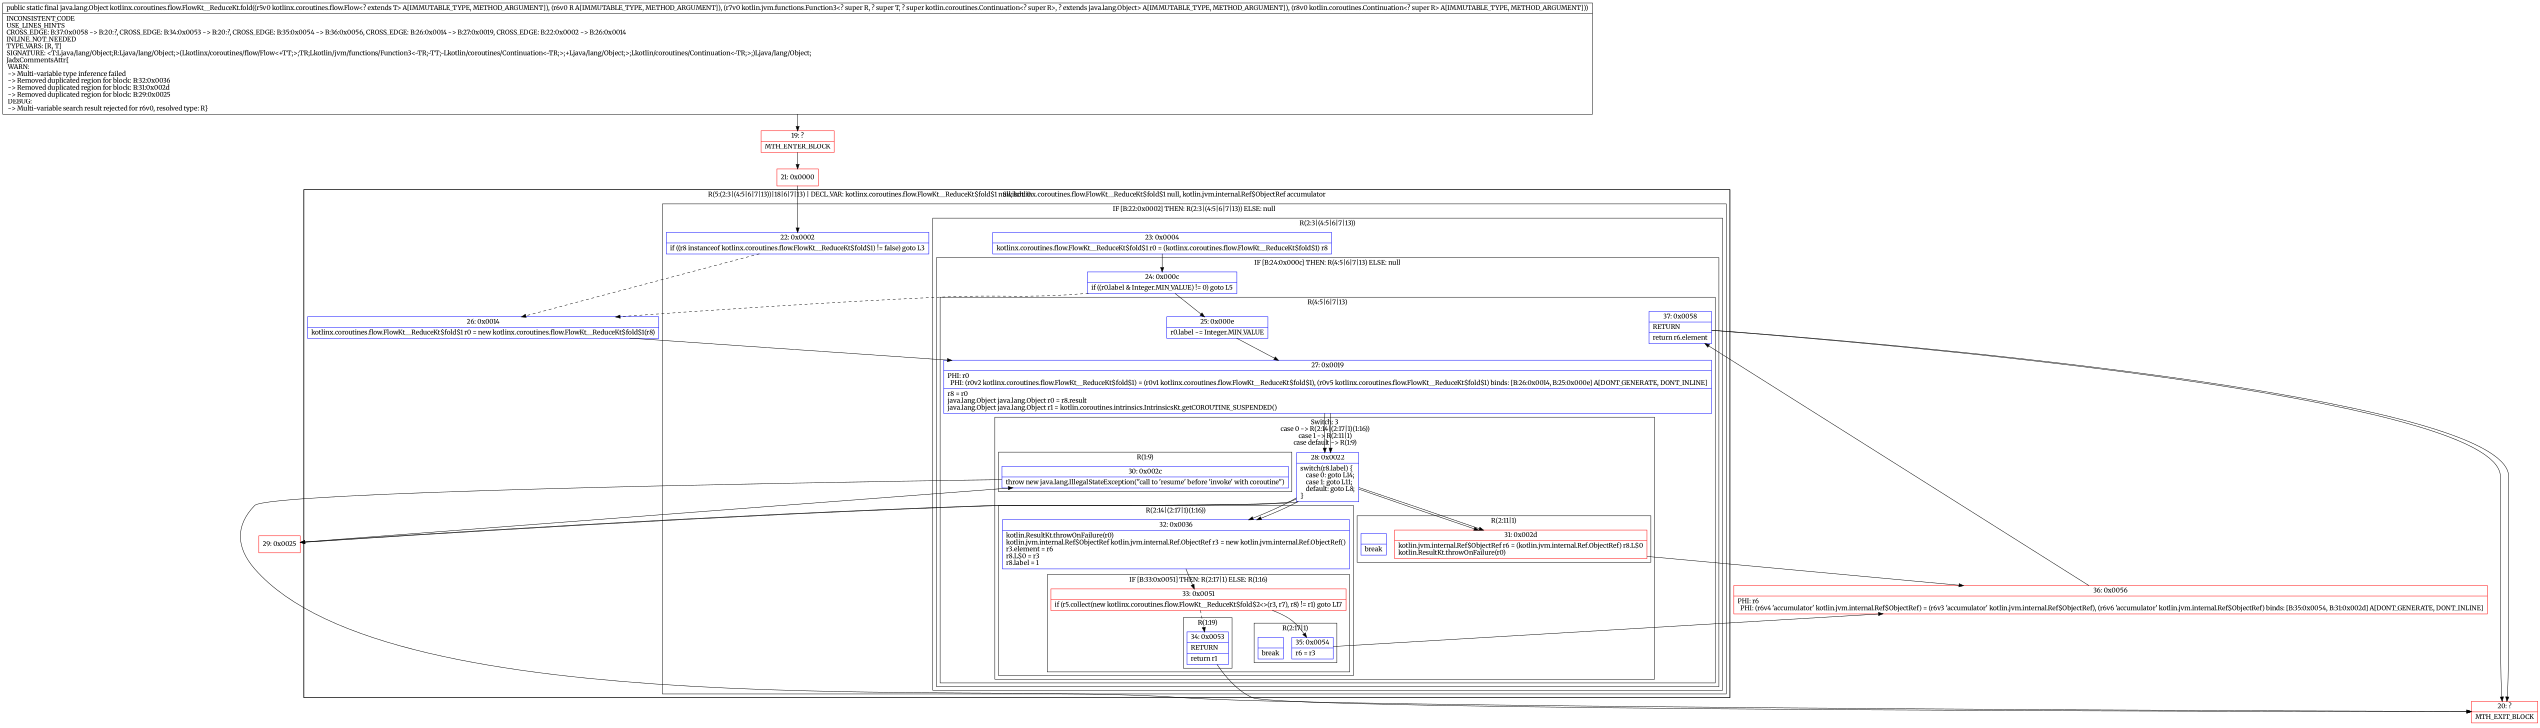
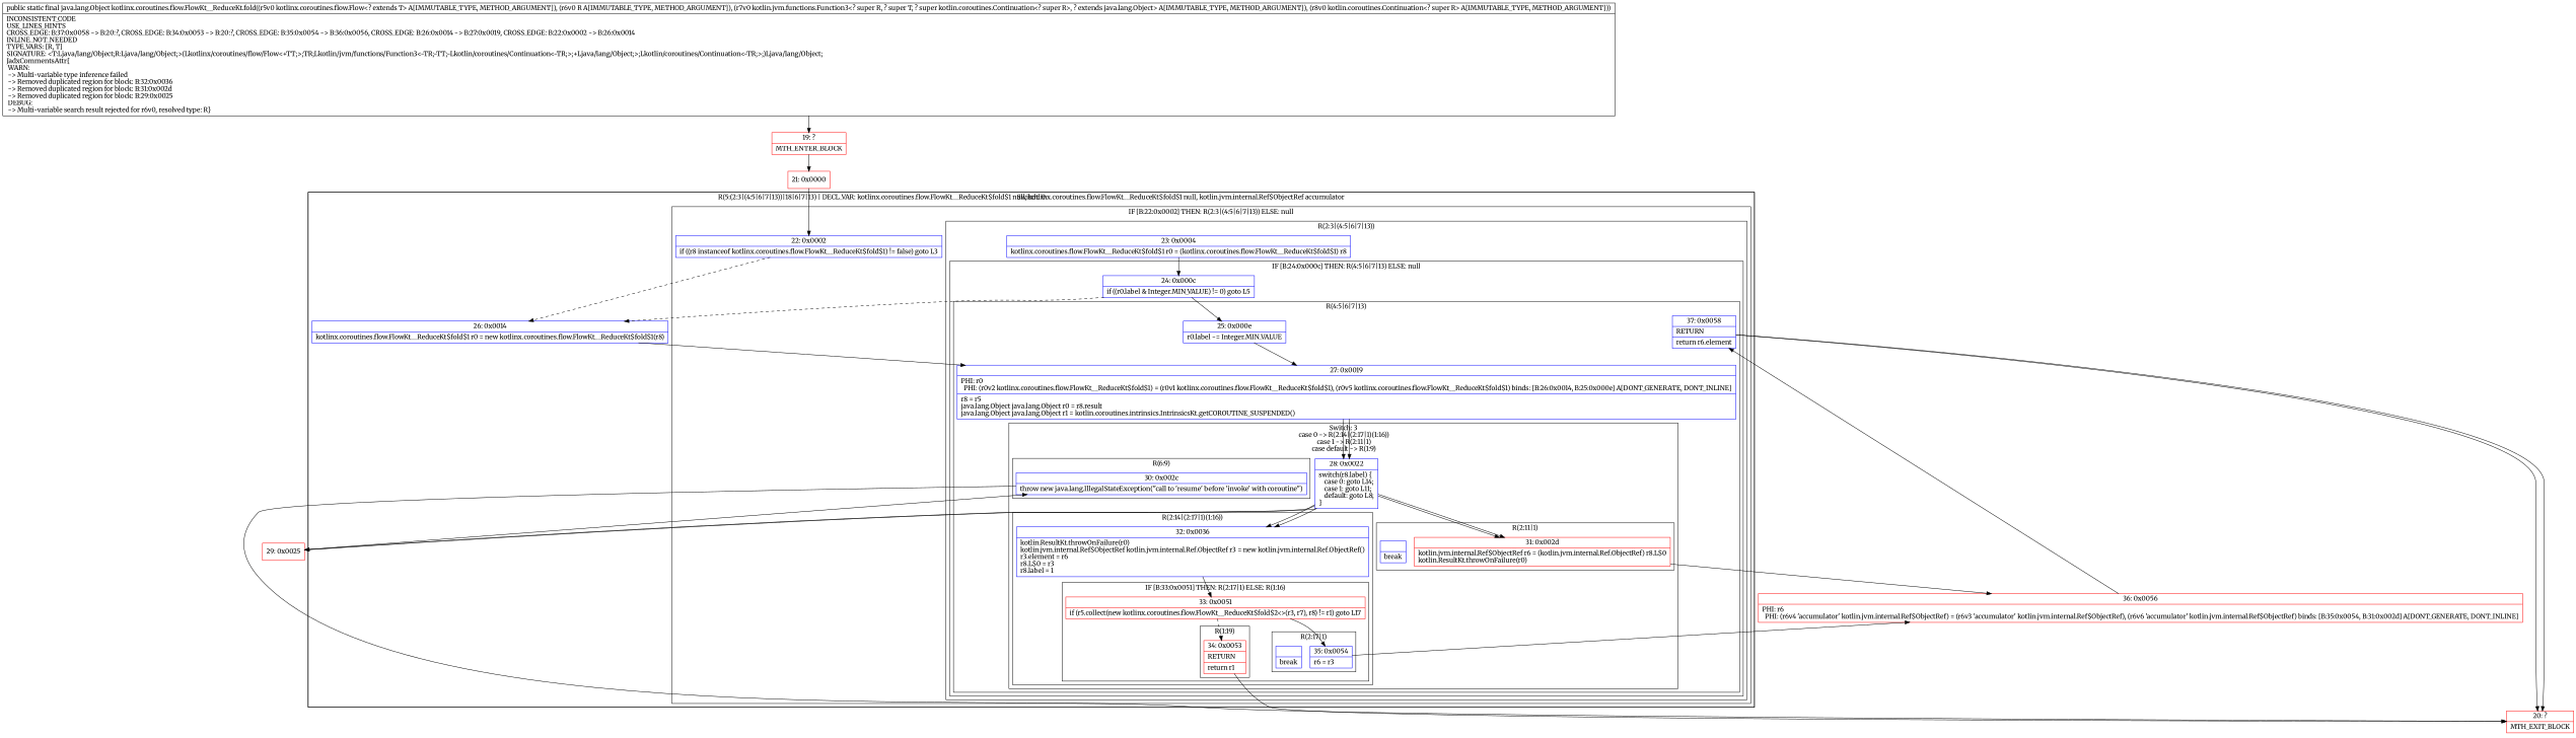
  digraph {
    fontname=Merriweather
    node [color=blue fontname=Merriweather shape=record]
    edge [fontname=Merriweather]
    n1 [label="{35\:\ 0x0054|r6 = r3\l}"]
    n2 [label="{|break\l}"]
-   n3 [label="{34\:\ 0x0053|RETURN\l|return r1\l}"]
+   n3 [color=red label="{34\:\ 0x0053|RETURN\l|return r1\l}"]
    n4 [color=red label="{33\:\ 0x0051|if (r5.collect(new kotlinx.coroutines.flow.FlowKt__ReduceKt$fold$2\<\>(r3, r7), r8) != r1) goto L17\l}"]
    n5 [label="{32\:\ 0x0036|kotlin.ResultKt.throwOnFailure(r0)\lkotlin.jvm.internal.Ref$ObjectRef kotlin.jvm.internal.Ref.ObjectRef r3 = new kotlin.jvm.internal.Ref.ObjectRef()\lr3.element = r6\lr8.L$0 = r3\lr8.label = 1\l}"]
    n6 [color=red label="{31\:\ 0x002d|kotlin.jvm.internal.Ref$ObjectRef r6 = (kotlin.jvm.internal.Ref.ObjectRef) r8.L$0\lkotlin.ResultKt.throwOnFailure(r0)\l}"]
    n7 [label="{|break\l}"]
    n8 [label="{30\:\ 0x002c|throw new java.lang.IllegalStateException(\"call to 'resume' before 'invoke' with coroutine\")\l}"]
    n9 [label="{28\:\ 0x0022|switch(r8.label) \{\l    case 0: goto L14;\l    case 1: goto L11;\l    default: goto L8;\l\}\l}"]
    n10 [label="{25\:\ 0x000e|r0.label \-= Integer.MIN_VALUE\l}"]
-   n11 [label="{27\:\ 0x0019|PHI: r0 \l  PHI: (r0v2 kotlinx.coroutines.flow.FlowKt__ReduceKt$fold$1) = (r0v1 kotlinx.coroutines.flow.FlowKt__ReduceKt$fold$1), (r0v5 kotlinx.coroutines.flow.FlowKt__ReduceKt$fold$1) binds: [B:26:0x0014, B:25:0x000e] A[DONT_GENERATE, DONT_INLINE]\l|r8 = r0\ljava.lang.Object java.lang.Object r0 = r8.result\ljava.lang.Object java.lang.Object r1 = kotlin.coroutines.intrinsics.IntrinsicsKt.getCOROUTINE_SUSPENDED()\l}"]
+   n11 [label="{27\:\ 0x0019|PHI: r0 \l  PHI: (r0v2 kotlinx.coroutines.flow.FlowKt__ReduceKt$fold$1) = (r0v1 kotlinx.coroutines.flow.FlowKt__ReduceKt$fold$1), (r0v5 kotlinx.coroutines.flow.FlowKt__ReduceKt$fold$1) binds: [B:26:0x0014, B:25:0x000e] A[DONT_GENERATE, DONT_INLINE]\l|r8 = r5\ljava.lang.Object java.lang.Object r0 = r8.result\ljava.lang.Object java.lang.Object r1 = kotlin.coroutines.intrinsics.IntrinsicsKt.getCOROUTINE_SUSPENDED()\l}"]
    n12 [label="{37\:\ 0x0058|RETURN\l|return r6.element\l}"]
    n13 [label="{24\:\ 0x000c|if ((r0.label & Integer.MIN_VALUE) != 0) goto L5\l}"]
    n14 [label="{23\:\ 0x0004|kotlinx.coroutines.flow.FlowKt__ReduceKt$fold$1 r0 = (kotlinx.coroutines.flow.FlowKt__ReduceKt$fold$1) r8\l}"]
    n15 [label="{22\:\ 0x0002|if ((r8 instanceof kotlinx.coroutines.flow.FlowKt__ReduceKt$fold$1) != false) goto L3\l}"]
    n16 [label="{26\:\ 0x0014|kotlinx.coroutines.flow.FlowKt__ReduceKt$fold$1 r0 = new kotlinx.coroutines.flow.FlowKt__ReduceKt$fold$1(r8)\l}"]
    n17 [color=red label="{36\:\ 0x0056|PHI: r6 \l  PHI: (r6v4 'accumulator' kotlin.jvm.internal.Ref$ObjectRef) = (r6v3 'accumulator' kotlin.jvm.internal.Ref$ObjectRef), (r6v6 'accumulator' kotlin.jvm.internal.Ref$ObjectRef) binds: [B:35:0x0054, B:31:0x002d] A[DONT_GENERATE, DONT_INLINE]\l}"]
    n18 [color=red label="{20\:\ ?|MTH_EXIT_BLOCK\l}"]
    n19 [color=red label="{29\:\ 0x0025}"]
    n20 [color=red label="{19\:\ ?|MTH_ENTER_BLOCK\l}"]
    n21 [color=red label="{21\:\ 0x0000}"]
    n22 [label="{public static final java.lang.Object kotlinx.coroutines.flow.FlowKt__ReduceKt.fold((r5v0 kotlinx.coroutines.flow.Flow\<? extends T\> A[IMMUTABLE_TYPE, METHOD_ARGUMENT]), (r6v0 R A[IMMUTABLE_TYPE, METHOD_ARGUMENT]), (r7v0 kotlin.jvm.functions.Function3\<? super R, ? super T, ? super kotlin.coroutines.Continuation\<? super R\>, ? extends java.lang.Object\> A[IMMUTABLE_TYPE, METHOD_ARGUMENT]), (r8v0 kotlin.coroutines.Continuation\<? super R\> A[IMMUTABLE_TYPE, METHOD_ARGUMENT]))  | INCONSISTENT_CODE\lUSE_LINES_HINTS\lCROSS_EDGE: B:37:0x0058 \-\> B:20:?, CROSS_EDGE: B:34:0x0053 \-\> B:20:?, CROSS_EDGE: B:35:0x0054 \-\> B:36:0x0056, CROSS_EDGE: B:26:0x0014 \-\> B:27:0x0019, CROSS_EDGE: B:22:0x0002 \-\> B:26:0x0014\lINLINE_NOT_NEEDED\lTYPE_VARS: [R, T]\lSIGNATURE: \<T:Ljava\/lang\/Object;R:Ljava\/lang\/Object;\>(Lkotlinx\/coroutines\/flow\/Flow\<+TT;\>;TR;Lkotlin\/jvm\/functions\/Function3\<\-TR;\-TT;\-Lkotlin\/coroutines\/Continuation\<\-TR;\>;+Ljava\/lang\/Object;\>;Lkotlin\/coroutines\/Continuation\<\-TR;\>;)Ljava\/lang\/Object;\lJadxCommentsAttr\{\l WARN: \l \-\> Multi\-variable type inference failed\l \-\> Removed duplicated region for block: B:32:0x0036 \l \-\> Removed duplicated region for block: B:31:0x002d \l \-\> Removed duplicated region for block: B:29:0x0025 \l DEBUG: \l \-\> Multi\-variable search result rejected for r6v0, resolved type: R\}\l}" color=""]
    subgraph cluster_1 {
      label="R(5:(2:3|(4:5|6|7|13))|18|6|7|13) | DECL_VAR: kotlinx.coroutines.flow.FlowKt__ReduceKt$fold$1 null, kotlinx.coroutines.flow.FlowKt__ReduceKt$fold$1 null, kotlin.jvm.internal.Ref$ObjectRef accumulator\l"
      n16
      subgraph cluster_2 {
        label="IF [B:22:0x0002] THEN: R(2:3|(4:5|6|7|13)) ELSE: null"
        n15
        subgraph cluster_3 {
          label="R(2:3|(4:5|6|7|13))"
          n14
          subgraph cluster_4 {
            label="IF [B:24:0x000c] THEN: R(4:5|6|7|13) ELSE: null"
            n13
            subgraph cluster_5 {
              label="R(4:5|6|7|13)"
              n10
              n11
              n12
              subgraph cluster_6 {
                label="Switch: 3\n case 0 -> R(2:14|(2:17|1)(1:16))\n case 1 -> R(2:11|1)\n case default -> R(1:9)"
                n9
                subgraph cluster_7 {
                  label="R(2:14|(2:17|1)(1:16))"
                  n5
                  subgraph cluster_8 {
                    label="IF [B:33:0x0051] THEN: R(2:17|1) ELSE: R(1:16)"
                    n4
                    subgraph cluster_9 {
                      label="R(2:17|1)"
                      n1
                      n2
                    }
                    subgraph cluster_10 {
                      label="R(1:19)"
                      n3
                    }
                  }
                }
                subgraph cluster_11 {
                  label="R(2:11|1)"
                  n6
                  n7
                }
                subgraph cluster_12 {
-                 label="R(1:9)"
+                 label="R(6:9)"
                  n8
                }
              }
            }
          }
        }
      }
      subgraph cluster_13 {
        label="Switch: 0"
      }
    }
    n1 -> n17
    n3 -> n18
    n4 -> n1
    n4 -> n3 [style=dashed]
    n5 -> n4
    n6 -> n17
    n8 -> n18
    n9 -> n5
    n9 -> n5
    n9 -> n6
    n9 -> n6
    n9 -> n19
    n9 -> n19
    n10 -> n11
    n11 -> n9
    n11 -> n9
    n12 -> n18
    n12 -> n18
    n13 -> n10
    n13 -> n16 [style=dashed]
    n14 -> n13
    n15 -> n16 [style=dashed]
    n16 -> n11
    n17 -> n12
    n19 -> n8
    n20 -> n21
    n21 -> n15
    n22 -> n20
  }
